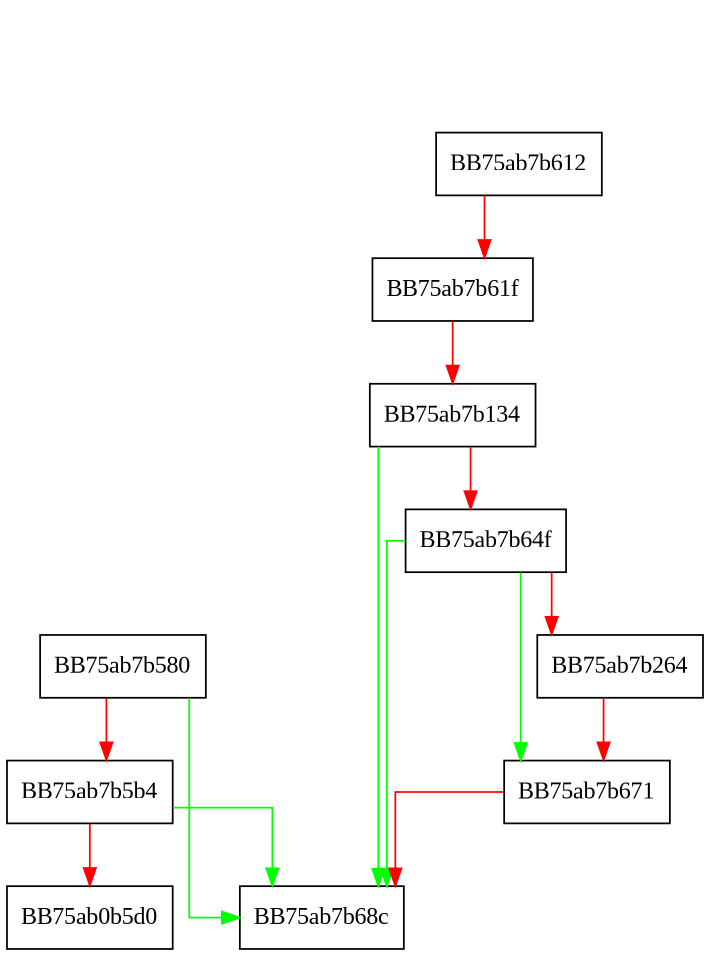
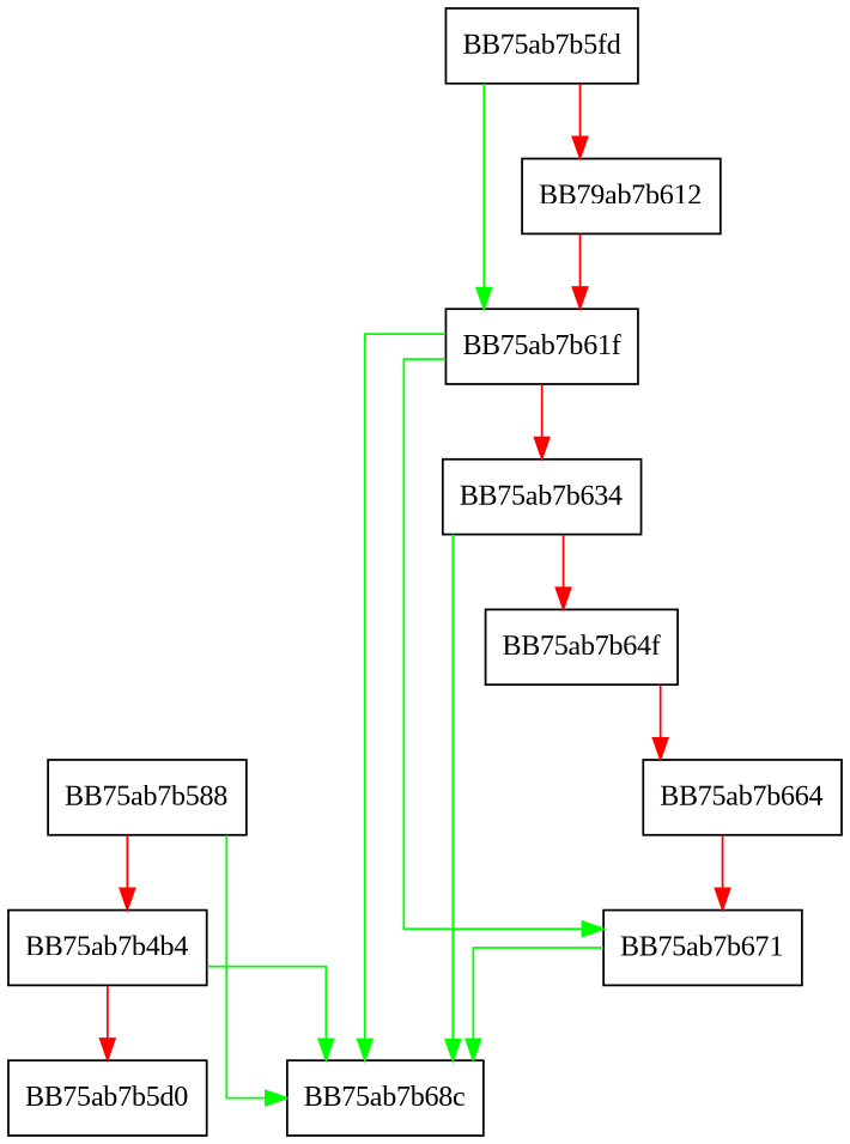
  digraph {
    fontname="Liberation Serif"
    splines=ortho
    node [fontname="Liberation Serif" shape=box]
    edge [color=red fontname="Liberation Serif"]
-   BB75ab7b580
+   BB75ab7b580 [label=BB75ab7b588]
    BB75ab7b68c
-   BB75ab7b5b4
-   BB75ab7b5d0 [label=BB75ab0b5d0]
+   BB75ab7b5b4 [label=BB75ab7b4b4]
+   BB75ab7b5d0
+   BB75ab7b5fd
    BB75ab7b61f
-   BB75ab7b612
-   BB75ab7b634 [label=BB75ab7b134]
+   BB75ab7b612 [label=BB79ab7b612]
+   BB75ab7b634
    BB75ab7b64f
    BB75ab7b671
-   BB75ab7b664 [label=BB75ab7b264]
+   BB75ab7b664
    BB75ab7b580 -> BB75ab7b68c [color=green]
    BB75ab7b580 -> BB75ab7b5b4
    BB75ab7b5b4 -> BB75ab7b68c [color=green]
    BB75ab7b5b4 -> BB75ab7b5d0
-   BB75ab7b64f -> BB75ab7b68c [color=green]
+   BB75ab7b5fd -> BB75ab7b61f [color=green]
+   BB75ab7b5fd -> BB75ab7b612
+   BB75ab7b61f -> BB75ab7b68c [color=green]
    BB75ab7b61f -> BB75ab7b634
    BB75ab7b612 -> BB75ab7b61f
    BB75ab7b634 -> BB75ab7b68c [color=green]
    BB75ab7b634 -> BB75ab7b64f
-   BB75ab7b64f -> BB75ab7b671 [color=green]
+   BB75ab7b61f -> BB75ab7b671 [color=green]
    BB75ab7b64f -> BB75ab7b664
-   BB75ab7b671 -> BB75ab7b68c
+   BB75ab7b671 -> BB75ab7b68c [color=green]
    BB75ab7b664 -> BB75ab7b671
  }
